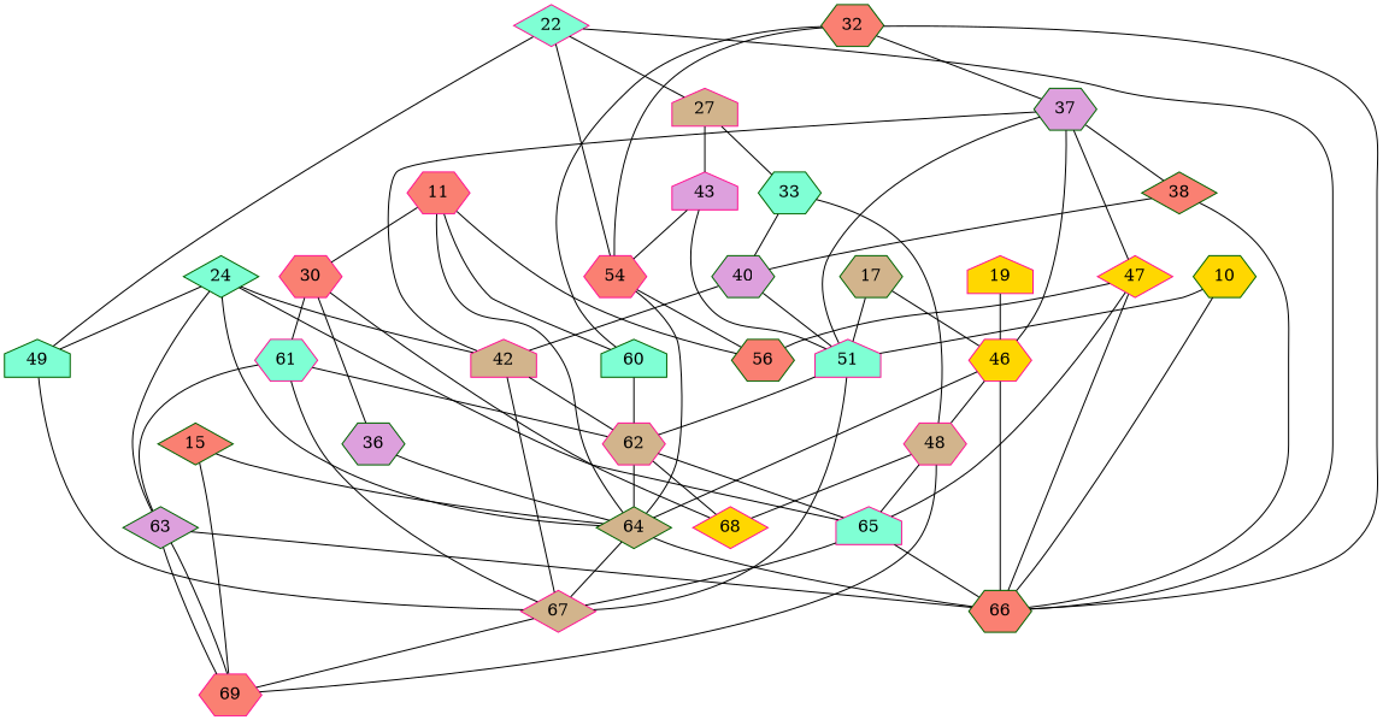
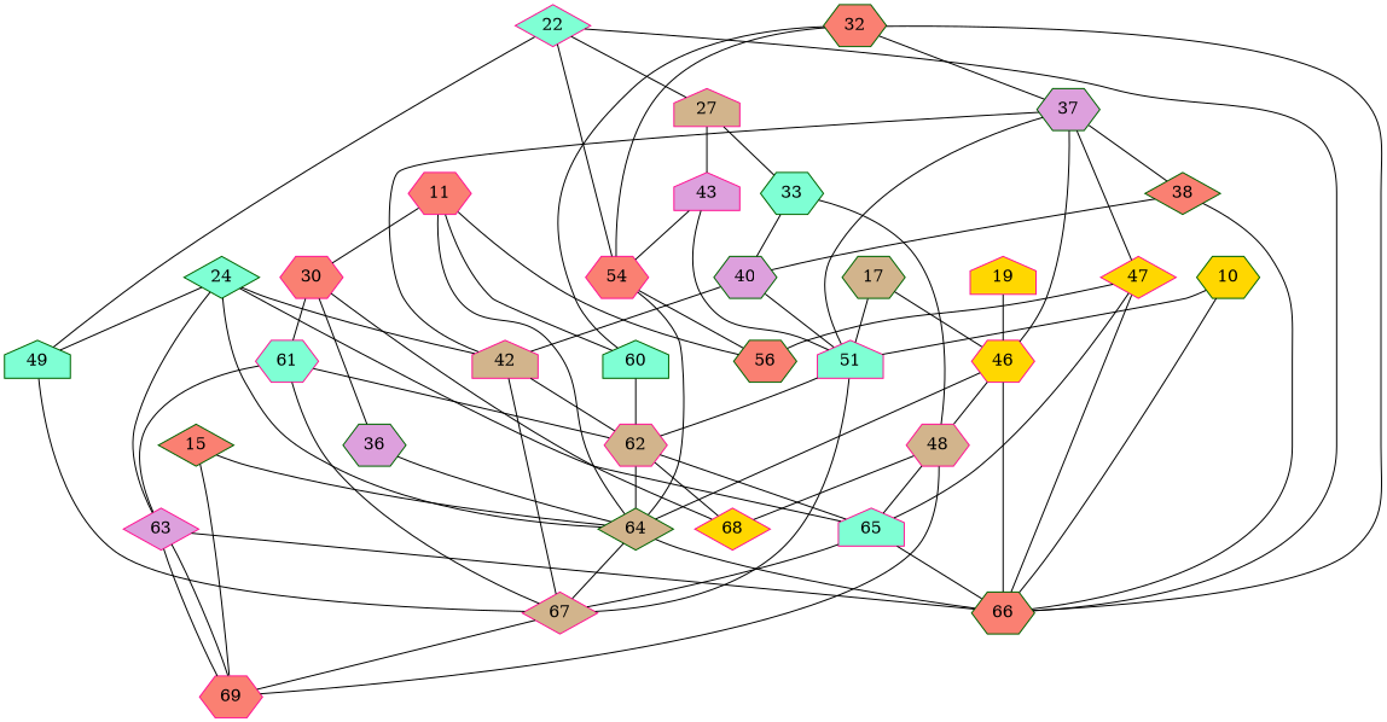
  graph {
    node [color=deeppink fillcolor=salmon shape=hexagon style=filled]
    51 [fillcolor=aquamarine shape=house super="+28+44"]
    62 [fillcolor=tan super="+2+20+57"]
    67 [fillcolor=tan shape=diamond super="+18+45"]
    10 [color=darkgreen fillcolor=gold]
    66 [color=darkgreen super="+35+59"]
    30 [super="+16"]
    36 [color=darkgreen fillcolor=plum]
    61 [fillcolor=aquamarine]
    68 [fillcolor=gold shape=diamond]
    11
    56 [color=darkgreen super="+53"]
    60 [color=darkgreen fillcolor=aquamarine shape=house super="+50"]
    64 [color=darkgreen fillcolor=tan shape=diamond super="+1+55+58+52"]
    15 [color=darkgreen shape=diamond]
    69
    46 [fillcolor=gold super="+6+23"]
    48 [fillcolor=tan super="+29"]
    17 [color=darkgreen fillcolor=tan]
    19 [fillcolor=gold shape=house]
    22 [fillcolor=aquamarine shape=diamond]
    27 [fillcolor=tan shape=house]
    49 [color=darkgreen fillcolor=aquamarine shape=house super="+41"]
    54
    33 [color=darkgreen fillcolor=aquamarine]
    43 [fillcolor=plum shape=house]
    24 [color=darkgreen fillcolor=aquamarine shape=diamond super="+9"]
    42 [fillcolor=tan shape=house super="+31"]
-   63 [color=darkgreen fillcolor=plum shape=diamond super="+34"]
+   63 [fillcolor=plum shape=diamond super="+34"]
    65 [fillcolor=aquamarine shape=house super="+26+25"]
    40 [color=darkgreen fillcolor=plum super="+13"]
    32 [color=darkgreen]
    37 [color=darkgreen fillcolor=plum]
    38 [color=darkgreen shape=diamond super="+7"]
    47 [fillcolor=gold shape=diamond]
    51 -- 62
    51 -- 67 [weight=2]
    62 -- 68
    62 -- 64 [weight=4]
    62 -- 65
    67 -- 69
    10 -- 51 [weight=2]
    10 -- 66 [weight=2]
    30 -- 36
    30 -- 61 [weight=2]
    30 -- 68
    36 -- 64
    61 -- 62 [weight=2]
    61 -- 67
    61 -- 63
    11 -- 30
    11 -- 56
    11 -- 60
    11 -- 64 [weight=2]
    60 -- 62 [weight=2]
    64 -- 67 [weight=2]
    64 -- 66 [weight=4]
    15 -- 64
    15 -- 69
    46 -- 66 [weight=2]
    46 -- 64
    46 -- 48 [weight=2]
    48 -- 68 [weight=2]
    48 -- 69
    48 -- 65
    17 -- 51
    17 -- 46
    19 -- 46 [weight=2]
    22 -- 66
    22 -- 27
    22 -- 49 [weight=2]
    22 -- 54
    27 -- 33
    27 -- 43
    49 -- 67
    54 -- 56
    54 -- 64
    33 -- 48 [weight=2]
    33 -- 40
    43 -- 51
    43 -- 54
    24 -- 64 [weight=2]
    24 -- 49
    24 -- 42
    24 -- 63
    24 -- 65
    42 -- 62 [weight=2]
    42 -- 67 [weight=2]
    63 -- 66
    63 -- 69
    63 -- 69
    65 -- 67
    65 -- 66
    40 -- 51 [weight=2]
    40 -- 42 [weight=2]
    32 -- 66
    32 -- 60
    32 -- 54
    32 -- 37
    37 -- 51
    37 -- 46 [weight=2]
    37 -- 42
    37 -- 38
    37 -- 47
    38 -- 66
    38 -- 40
    47 -- 66 [weight=2]
    47 -- 56
    47 -- 65
  }
